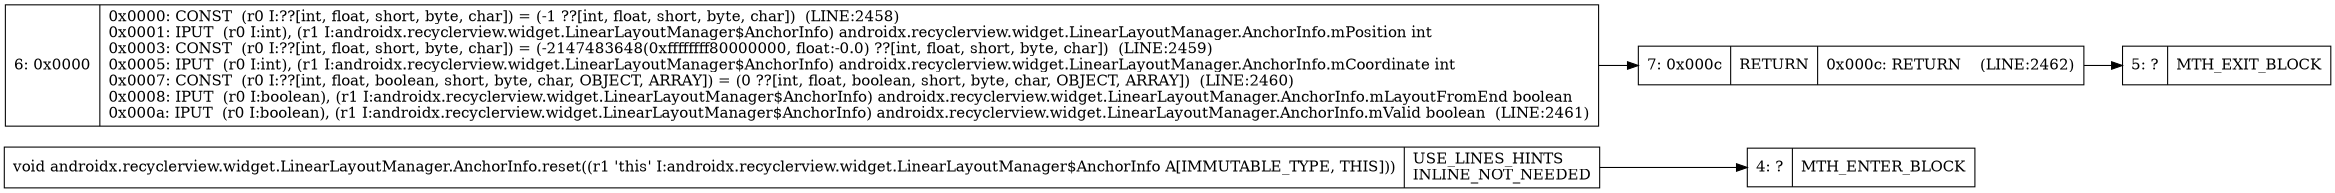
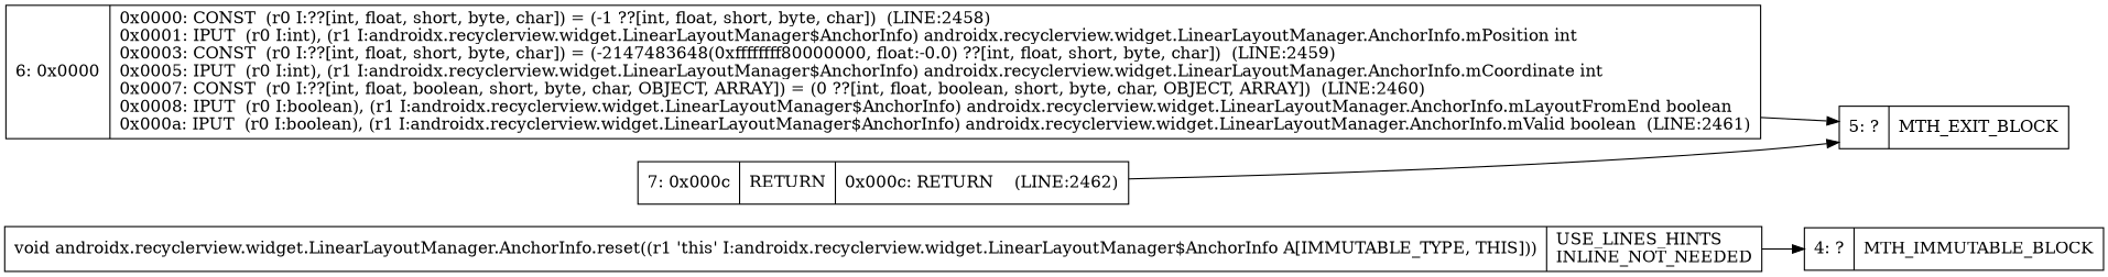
  digraph {
    rankdir=LR
    node [shape=record]
-   n1 [label="{4\:\ ?|MTH_ENTER_BLOCK\l}"]
+   n1 [label="{4\:\ ?|MTH_IMMUTABLE_BLOCK\l}"]
    n2 [label="{6\:\ 0x0000|0x0000: CONST  (r0 I:??[int, float, short, byte, char]) = (\-1 ??[int, float, short, byte, char])  (LINE:2458)\l0x0001: IPUT  (r0 I:int), (r1 I:androidx.recyclerview.widget.LinearLayoutManager$AnchorInfo) androidx.recyclerview.widget.LinearLayoutManager.AnchorInfo.mPosition int \l0x0003: CONST  (r0 I:??[int, float, short, byte, char]) = (\-2147483648(0xffffffff80000000, float:\-0.0) ??[int, float, short, byte, char])  (LINE:2459)\l0x0005: IPUT  (r0 I:int), (r1 I:androidx.recyclerview.widget.LinearLayoutManager$AnchorInfo) androidx.recyclerview.widget.LinearLayoutManager.AnchorInfo.mCoordinate int \l0x0007: CONST  (r0 I:??[int, float, boolean, short, byte, char, OBJECT, ARRAY]) = (0 ??[int, float, boolean, short, byte, char, OBJECT, ARRAY])  (LINE:2460)\l0x0008: IPUT  (r0 I:boolean), (r1 I:androidx.recyclerview.widget.LinearLayoutManager$AnchorInfo) androidx.recyclerview.widget.LinearLayoutManager.AnchorInfo.mLayoutFromEnd boolean \l0x000a: IPUT  (r0 I:boolean), (r1 I:androidx.recyclerview.widget.LinearLayoutManager$AnchorInfo) androidx.recyclerview.widget.LinearLayoutManager.AnchorInfo.mValid boolean  (LINE:2461)\l}"]
    n3 [label="{7\:\ 0x000c|RETURN\l|0x000c: RETURN    (LINE:2462)\l}"]
    n4 [label="{5\:\ ?|MTH_EXIT_BLOCK\l}"]
    n5 [label="{void androidx.recyclerview.widget.LinearLayoutManager.AnchorInfo.reset((r1 'this' I:androidx.recyclerview.widget.LinearLayoutManager$AnchorInfo A[IMMUTABLE_TYPE, THIS]))  | USE_LINES_HINTS\lINLINE_NOT_NEEDED\l}"]
-   n2 -> n3
+   n2 -> n4
    n3 -> n4
    n5 -> n1
  }
